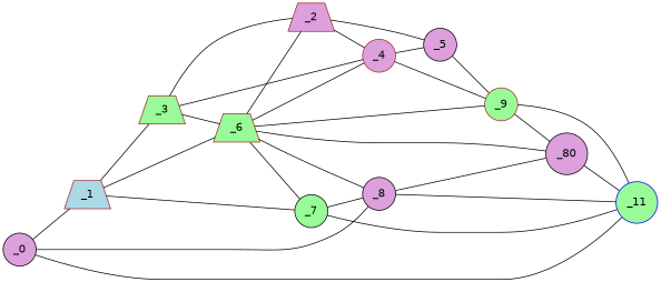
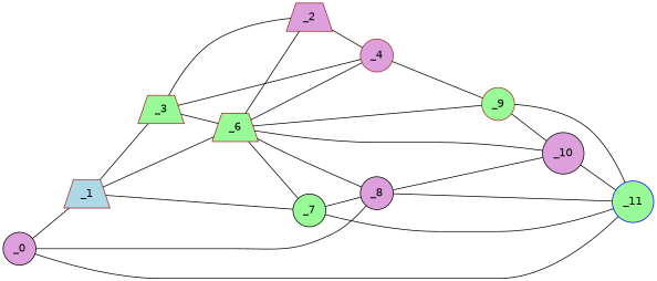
  graph {
    fontname="DejaVu Sans"
    rankdir=LR
    node [color=brown fillcolor=plum fontname="DejaVu Sans" shape=circle style=filled y=67]
    edge [fontname="DejaVu Sans" valence=2]
    _0 [color=black x=30 y=125]
    _1 [fillcolor=lightblue shape=trapezium x=33]
    _11 [color=blue fillcolor=palegreen x=99 y=94]
    _8 [color=black x=93 y=78]
    _7 [color=black fillcolor=palegreen x=71 y=92]
    _3 [fillcolor=palegreen shape=trapezium x=36 y=59]
    _6 [fillcolor=palegreen shape=trapezium x=69 y=57]
    _2 [shape=trapezium x=35 y=49]
    _4 [x=57 y=46]
-   _5 [color=black x=60 y=7]
    _9 [fillcolor=palegreen x=94 y=6]
-   _10 [color=black x=95 label=_80]
+   _10 [color=black x=95]
    _0 -- _1 [valence=1]
    _0 -- _11 [valence=1]
    _0 -- _8 [valence=1]
    _1 -- _7
    _1 -- _3 [valence=1]
    _1 -- _6
    _8 -- _11
    _8 -- _10
    _7 -- _11
    _7 -- _8
    _3 -- _6 [valence=1]
    _3 -- _4
    _6 -- _8
    _6 -- _7
    _6 -- _2 [valence=1]
    _6 -- _9 [valence=1]
    _6 -- _10 [valence=1]
    _2 -- _3
    _2 -- _4 [valence=1]
-   _2 -- _5 [valence=1]
    _4 -- _6
-   _4 -- _5
    _4 -- _9
-   _5 -- _9 [valence=1]
    _9 -- _11 [valence=1]
    _9 -- _10
    _10 -- _11 [valence=1]
  }
